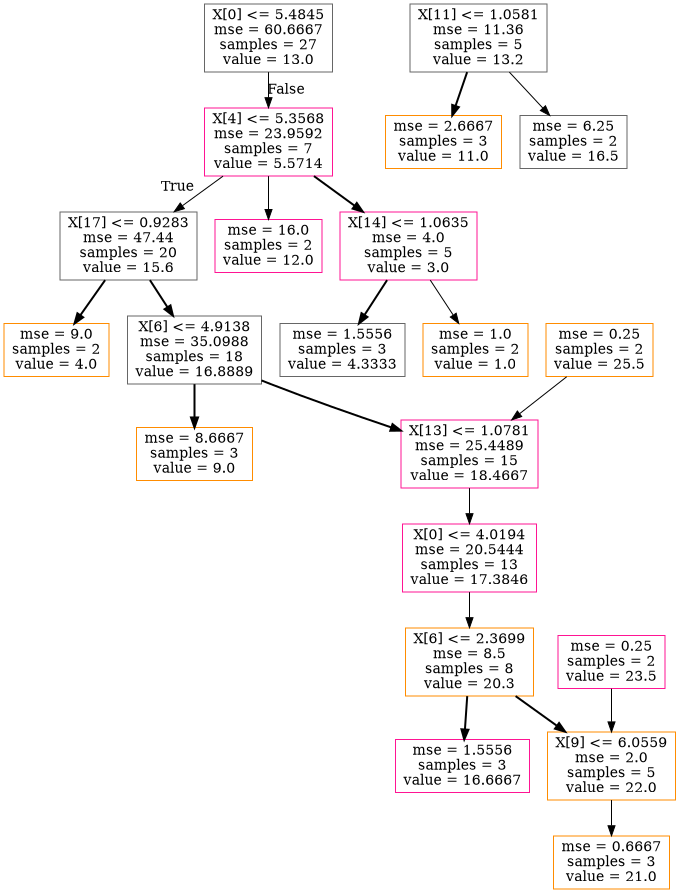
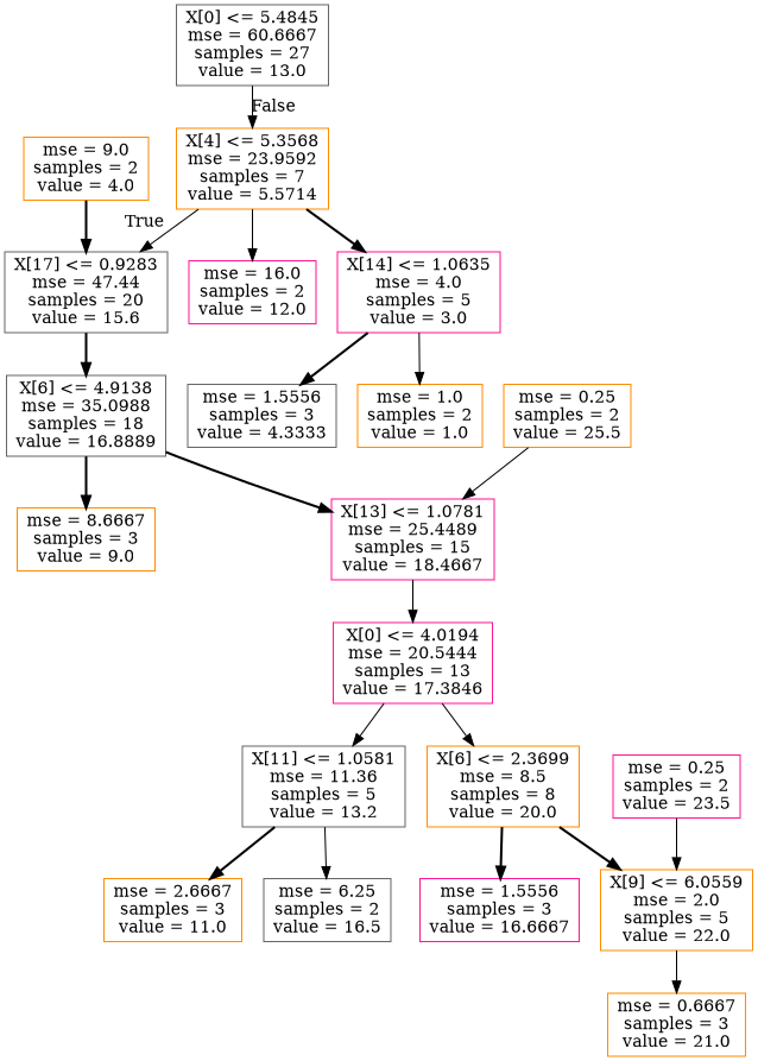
  digraph {
    node [color=darkorange shape=box]
    edge [style=solid]
    n1 [color=gray40 label="X[0] <= 5.4845\nmse = 60.6667\nsamples = 27\nvalue = 13.0"]
-   n2 [color=deeppink label="X[4] <= 5.3568\nmse = 23.9592\nsamples = 7\nvalue = 5.5714"]
+   n2 [label="X[4] <= 5.3568\nmse = 23.9592\nsamples = 7\nvalue = 5.5714"]
    n3 [color=gray40 label="X[17] <= 0.9283\nmse = 47.44\nsamples = 20\nvalue = 15.6"]
    n4 [label="mse = 9.0\nsamples = 2\nvalue = 4.0"]
    n5 [color=gray40 label="X[6] <= 4.9138\nmse = 35.0988\nsamples = 18\nvalue = 16.8889"]
    n6 [color=deeppink label="mse = 16.0\nsamples = 2\nvalue = 12.0"]
    n7 [color=deeppink label="X[14] <= 1.0635\nmse = 4.0\nsamples = 5\nvalue = 3.0"]
    n8 [color=deeppink label="X[13] <= 1.0781\nmse = 25.4489\nsamples = 15\nvalue = 18.4667"]
    n9 [label="mse = 8.6667\nsamples = 3\nvalue = 9.0"]
    n10 [color=deeppink label="X[0] <= 4.0194\nmse = 20.5444\nsamples = 13\nvalue = 17.3846"]
    n11 [color=gray40 label="X[11] <= 1.0581\nmse = 11.36\nsamples = 5\nvalue = 13.2"]
-   n12 [label="X[6] <= 2.3699\nmse = 8.5\nsamples = 8\nvalue = 20.3"]
+   n12 [label="X[6] <= 2.3699\nmse = 8.5\nsamples = 8\nvalue = 20.0"]
    n13 [label="mse = 0.25\nsamples = 2\nvalue = 25.5"]
    n14 [label="mse = 2.6667\nsamples = 3\nvalue = 11.0"]
    n15 [color=gray40 label="mse = 6.25\nsamples = 2\nvalue = 16.5"]
    n16 [color=deeppink label="mse = 1.5556\nsamples = 3\nvalue = 16.6667"]
    n17 [label="X[9] <= 6.0559\nmse = 2.0\nsamples = 5\nvalue = 22.0"]
    n18 [label="mse = 0.6667\nsamples = 3\nvalue = 21.0"]
    n19 [color=deeppink label="mse = 0.25\nsamples = 2\nvalue = 23.5"]
    n20 [color=gray40 label="mse = 1.5556\nsamples = 3\nvalue = 4.3333"]
    n21 [label="mse = 1.0\nsamples = 2\nvalue = 1.0"]
    n1 -> n2 [headlabel=False labelangle=-45 labeldistance=2.5]
    n2 -> n3 [headlabel=True labelangle=45 labeldistance=2.5]
    n2 -> n6
    n2 -> n7 [style=bold]
-   n3 -> n4 [style=bold]
+   n4 -> n3 [style=bold]
    n3 -> n5 [style=bold]
    n5 -> n8 [style=bold]
    n5 -> n9 [style=bold]
    n7 -> n20 [style=bold]
    n7 -> n21
    n8 -> n10
+   n10 -> n11
    n10 -> n12
    n11 -> n14 [style=bold]
    n11 -> n15
    n12 -> n16 [style=bold]
    n12 -> n17 [style=bold]
    n13 -> n8
    n17 -> n18
    n19 -> n17
  }
